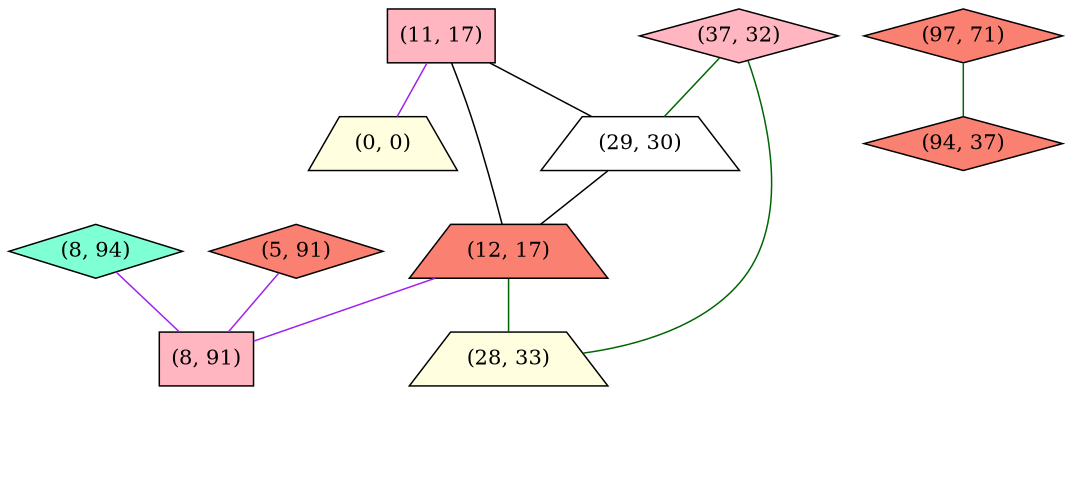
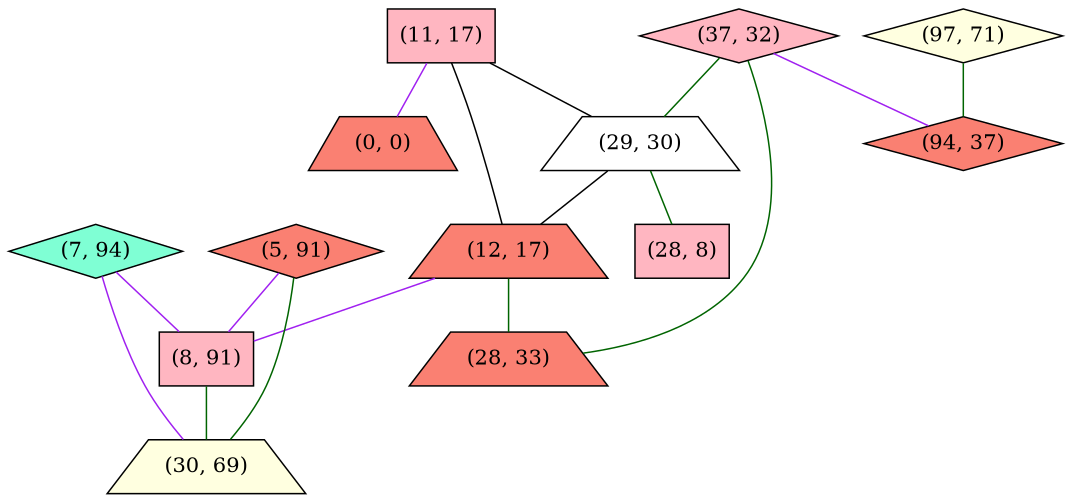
  graph {
    node [fillcolor=lightpink shape=trapezium style=filled]
    edge [color=darkgreen weight=3]
    "(11, 17)" [shape=box]
    "(29, 30)" [fillcolor=white]
-   "(0, 0)" [fillcolor=lightyellow]
+   "(0, 0)" [fillcolor=salmon]
    "(12, 17)" [fillcolor=salmon]
-   "(28, 33)" [fillcolor=lightyellow]
+   "(28, 8)" [shape=box]
+   "(28, 33)" [fillcolor=salmon]
    "(8, 91)" [shape=box]
    n8 [label="(37, 32)" shape=diamond]
    "(94, 37)" [fillcolor=salmon shape=diamond]
-   "(97, 71)" [fillcolor=salmon shape=diamond]
-   "(7, 94)" [fillcolor=aquamarine shape=diamond label="(8, 94)"]
+   "(97, 71)" [fillcolor=lightyellow shape=diamond]
+   "(30, 69)" [fillcolor=lightyellow]
+   "(7, 94)" [fillcolor=aquamarine shape=diamond]
    "(5, 91)" [fillcolor=salmon shape=diamond]
    "(11, 17)" -- "(29, 30)" [color=black]
    "(11, 17)" -- "(0, 0)" [color=purple weight=4]
    "(11, 17)" -- "(12, 17)" [color=black weight=1]
    "(29, 30)" -- "(12, 17)" [color=black]
+   "(29, 30)" -- "(28, 8)"
    "(12, 17)" -- "(28, 33)"
    "(12, 17)" -- "(8, 91)" [color=purple weight=1]
+   "(8, 91)" -- "(30, 69)"
    n8 -- "(29, 30)" [weight=1]
    n8 -- "(28, 33)" [weight=1]
+   n8 -- "(94, 37)" [color=purple weight=1]
    "(97, 71)" -- "(94, 37)"
    "(7, 94)" -- "(8, 91)" [color=purple weight=1]
+   "(7, 94)" -- "(30, 69)" [color=purple]
    "(5, 91)" -- "(8, 91)" [color=purple weight=1]
+   "(5, 91)" -- "(30, 69)"
  }
